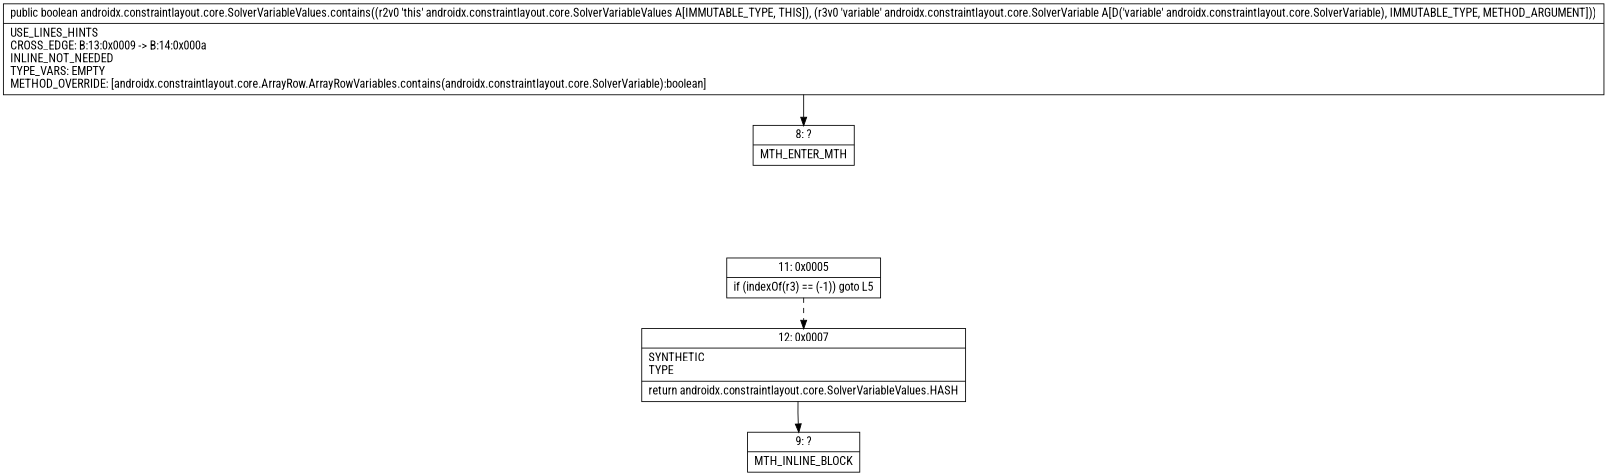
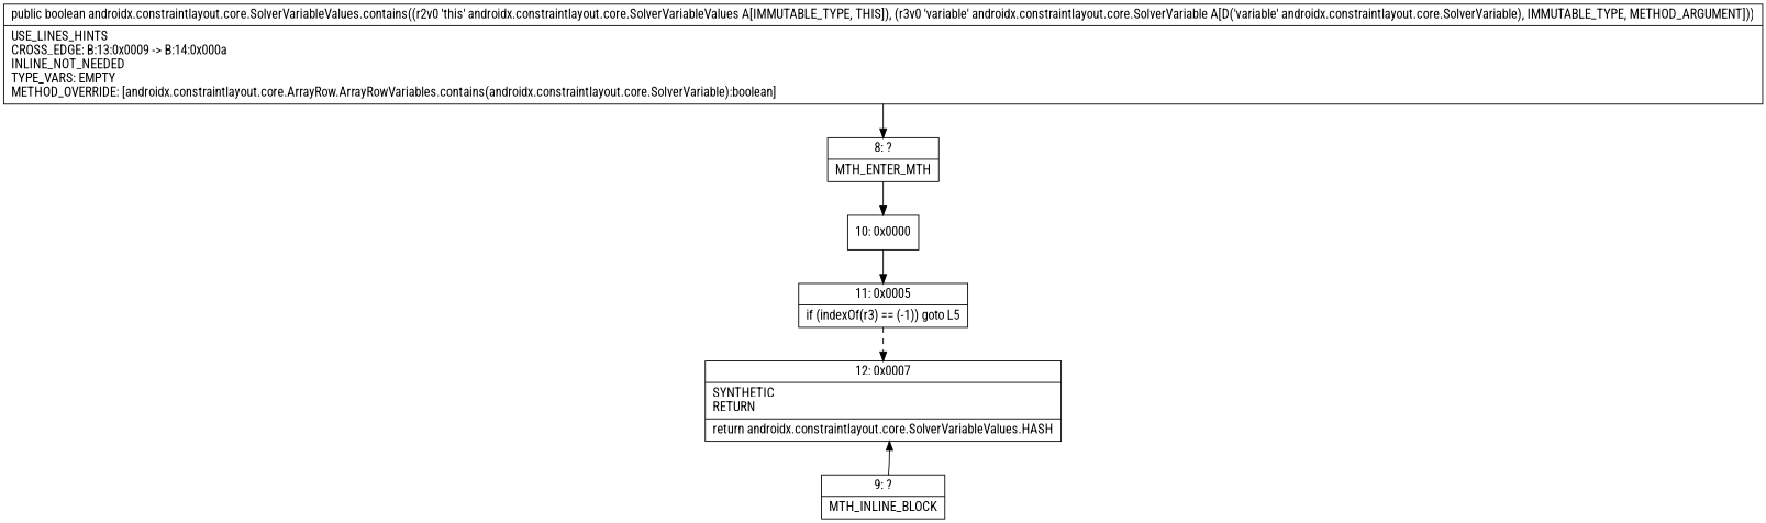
  digraph {
    fontname="Roboto Condensed"
    node [fontname="Roboto Condensed" shape=record]
    edge [fontname="Roboto Condensed"]
    n1 [label="{8\:\ ?|MTH_ENTER_MTH\l}"]
+   n2 [label="{10\:\ 0x0000}"]
    n3 [label="{11\:\ 0x0005|if (indexOf(r3) == (\-1)) goto L5\l}"]
-   n4 [label="{12\:\ 0x0007|SYNTHETIC\lTYPE\l|return androidx.constraintlayout.core.SolverVariableValues.HASH\l}"]
+   n4 [label="{12\:\ 0x0007|SYNTHETIC\lRETURN\l|return androidx.constraintlayout.core.SolverVariableValues.HASH\l}"]
    n5 [label="{9\:\ ?|MTH_INLINE_BLOCK\l}"]
    n6 [label="{public boolean androidx.constraintlayout.core.SolverVariableValues.contains((r2v0 'this' androidx.constraintlayout.core.SolverVariableValues A[IMMUTABLE_TYPE, THIS]), (r3v0 'variable' androidx.constraintlayout.core.SolverVariable A[D('variable' androidx.constraintlayout.core.SolverVariable), IMMUTABLE_TYPE, METHOD_ARGUMENT]))  | USE_LINES_HINTS\lCROSS_EDGE: B:13:0x0009 \-\> B:14:0x000a\lINLINE_NOT_NEEDED\lTYPE_VARS: EMPTY\lMETHOD_OVERRIDE: [androidx.constraintlayout.core.ArrayRow.ArrayRowVariables.contains(androidx.constraintlayout.core.SolverVariable):boolean]\l}"]
+   n1 -> n2
+   n2 -> n3
    n3 -> n4 [style=dashed]
-   n4 -> n5
+   n5 -> n4
    n6 -> n1
  }
